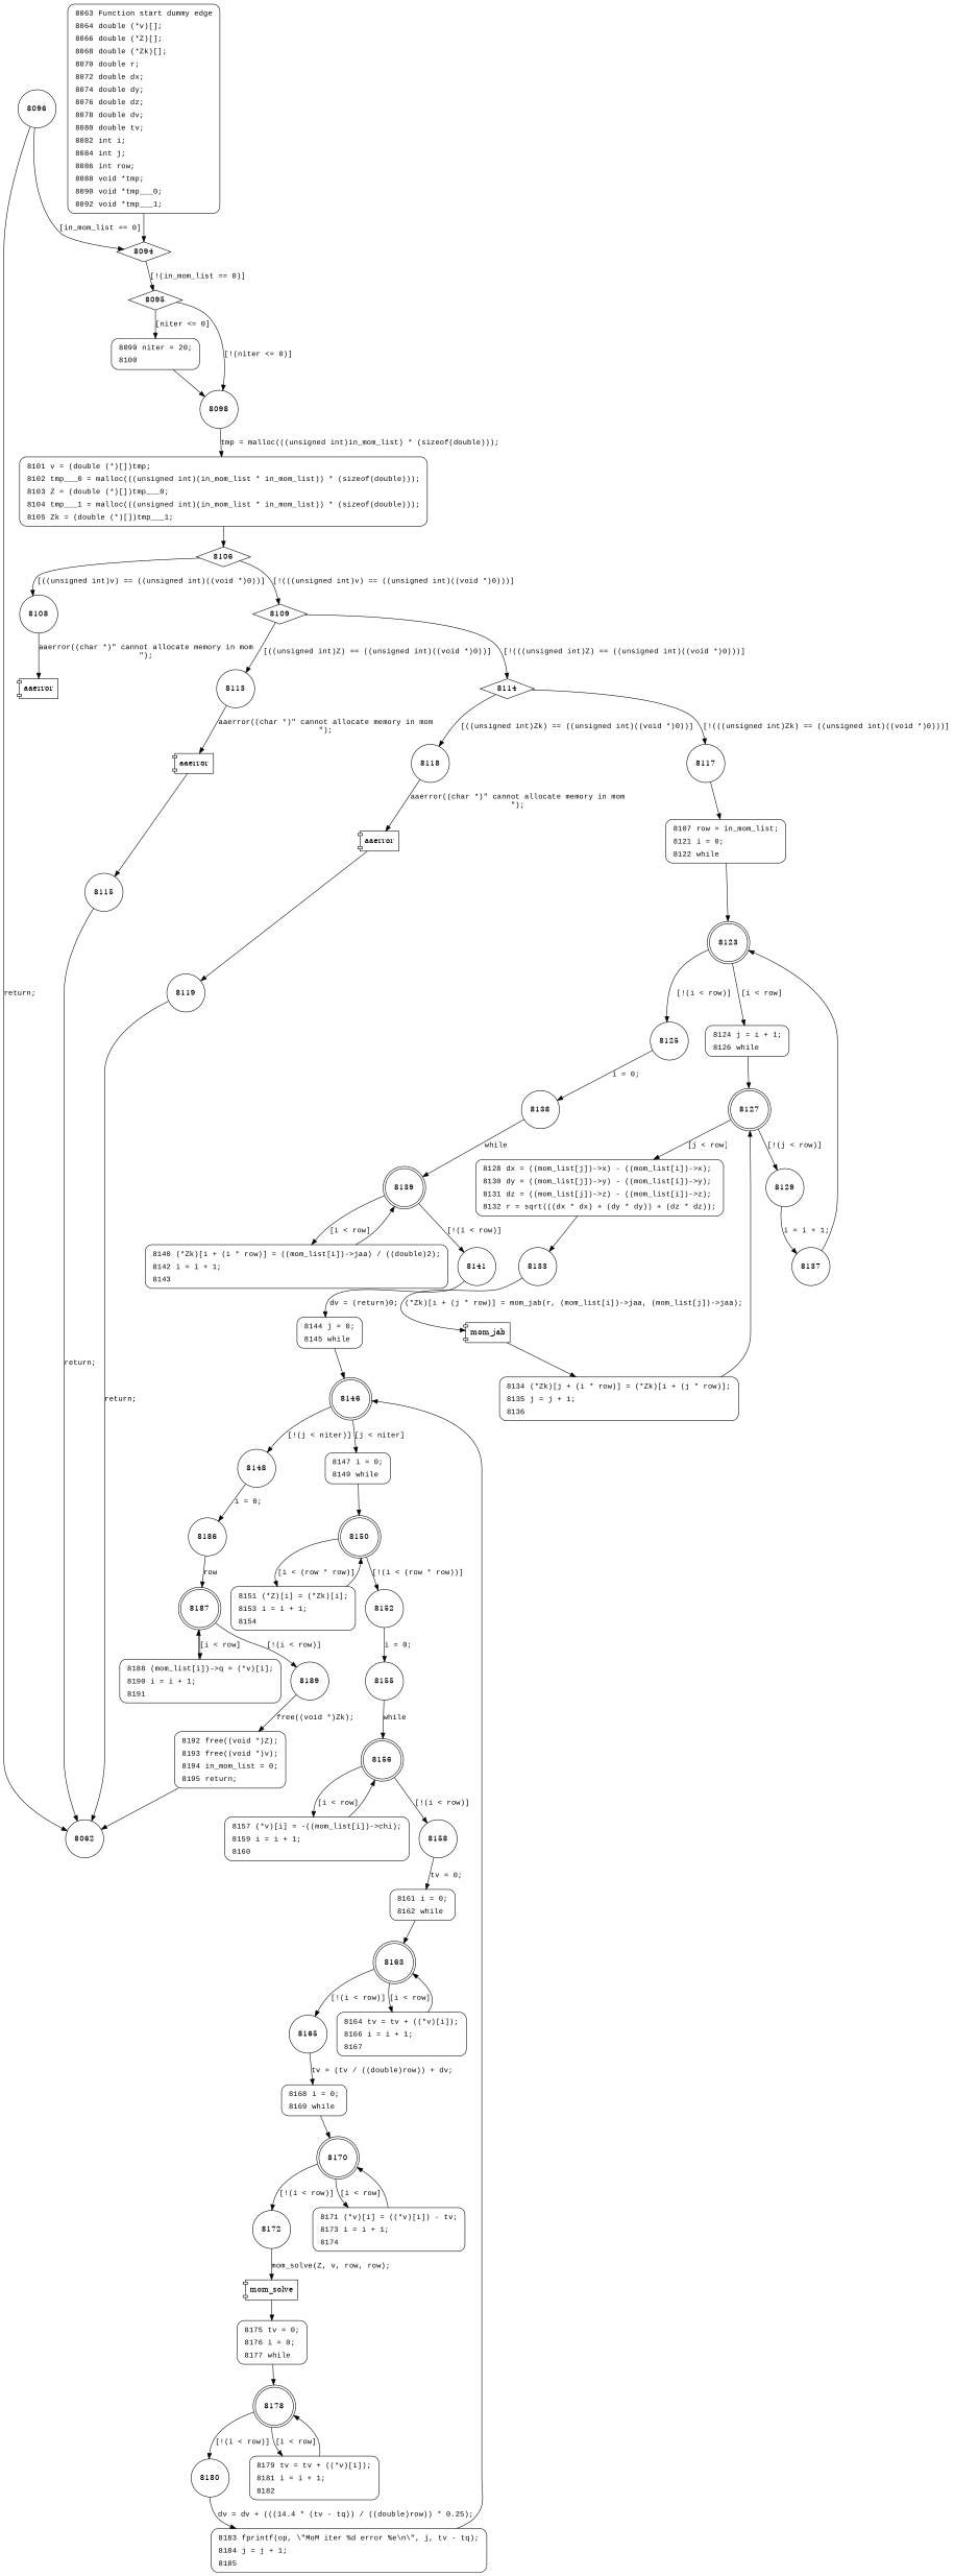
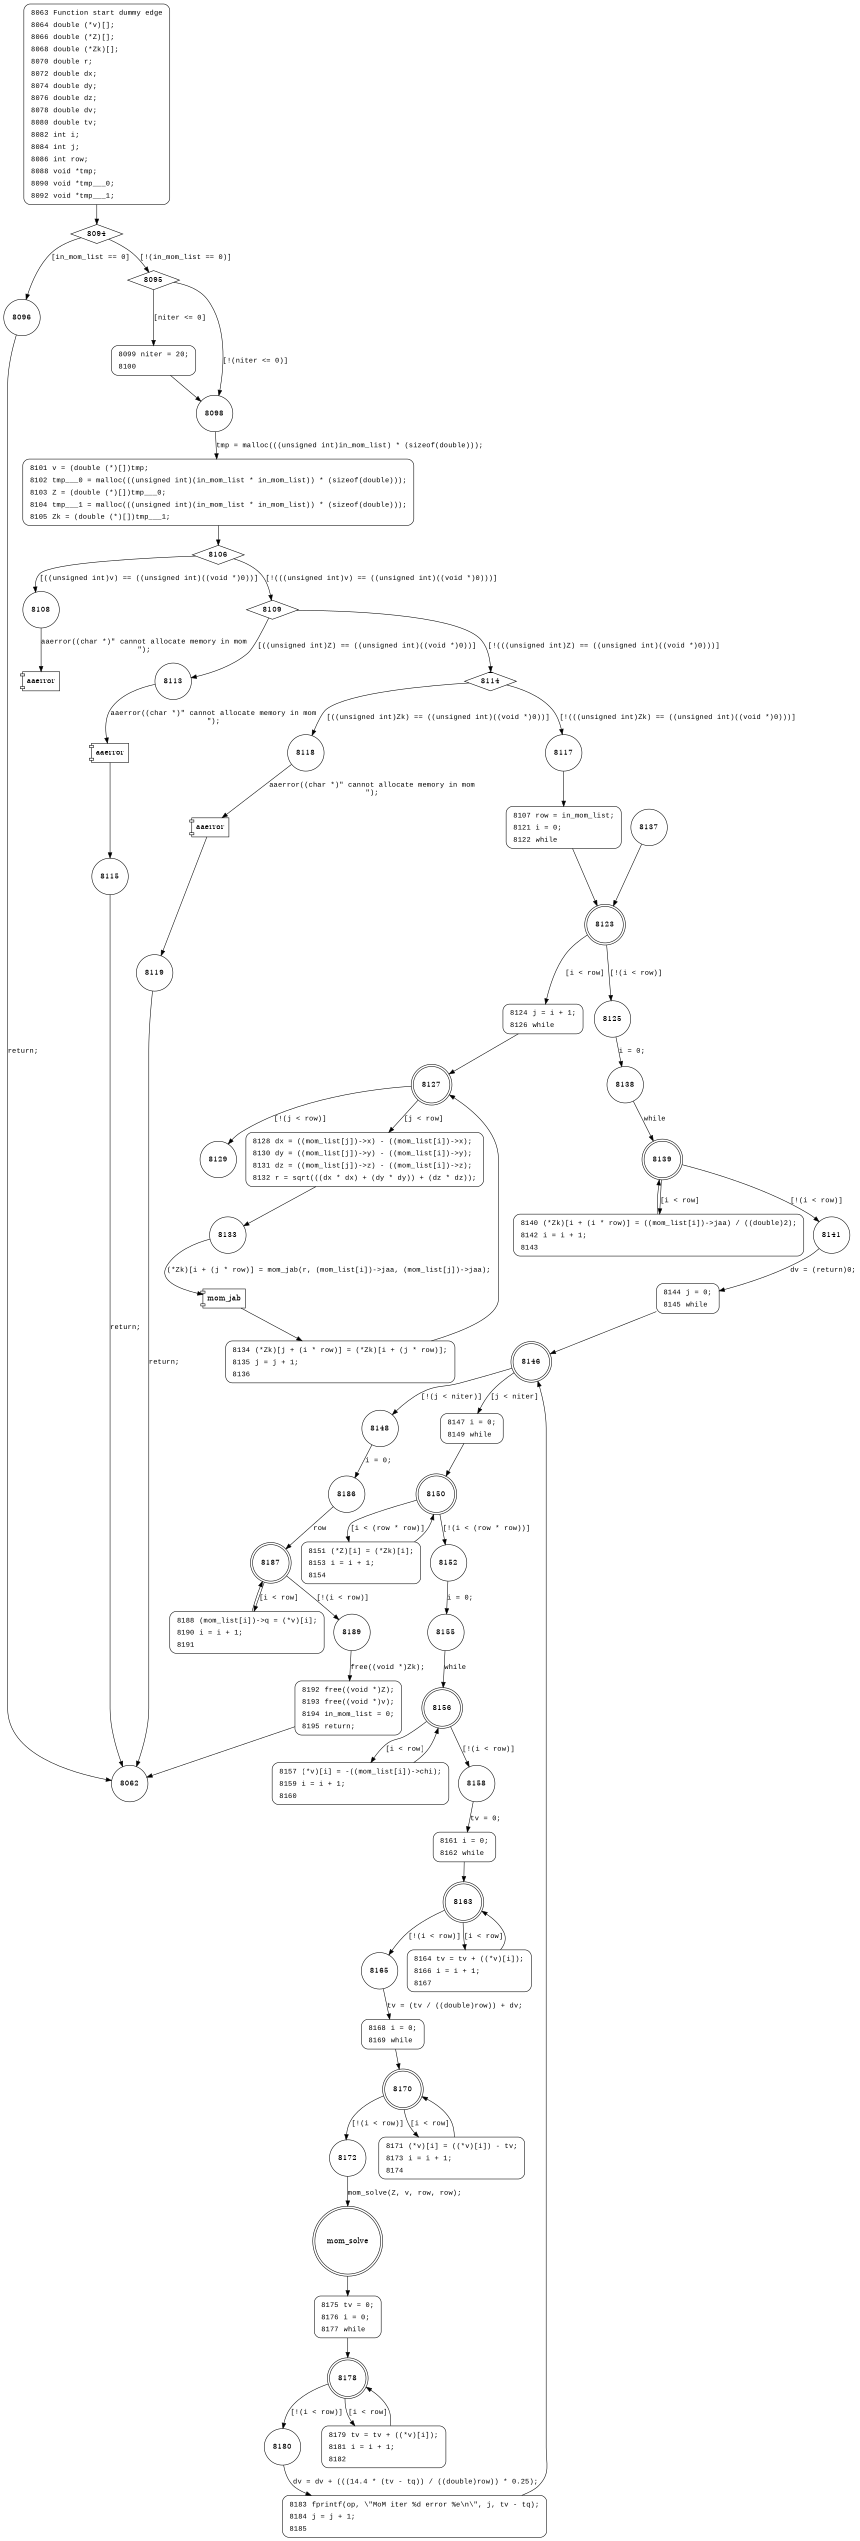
  digraph {
    node [shape=circle]
    edge [fontname="Courier New"]
    8094 [shape=diamond]
    8095 [shape=diamond]
    8096
    8098
    n5 [fillcolor=white fontname="Courier New" label=<<table border="0" cellborder="0" cellpadding="3" bgcolor="white"><tr><td align="right">8099</td><td align="left">niter = 20;</td></tr><tr><td align="right">8100</td><td align="left"></td></tr></table>> penwidth=1 shape=Mrecord style="filled,bold"]
    8062
    n7 [fillcolor=white fontname="Courier New" label=<<table border="0" cellborder="0" cellpadding="3" bgcolor="white"><tr><td align="right">8101</td><td align="left">v = (double (*)[])tmp;</td></tr><tr><td align="right">8102</td><td align="left">tmp___0 = malloc(((unsigned int)(in_mom_list * in_mom_list)) * (sizeof(double)));</td></tr><tr><td align="right">8103</td><td align="left">Z = (double (*)[])tmp___0;</td></tr><tr><td align="right">8104</td><td align="left">tmp___1 = malloc(((unsigned int)(in_mom_list * in_mom_list)) * (sizeof(double)));</td></tr><tr><td align="right">8105</td><td align="left">Zk = (double (*)[])tmp___1;</td></tr></table>> penwidth=1 shape=Mrecord style="filled,bold"]
    8106 [shape=diamond]
    8109 [shape=diamond]
    8108
    8114 [shape=diamond]
    8113
    n13 [label=aaerror shape=component]
    8117
    8118
    n16 [label=aaerror shape=component]
    n17 [fillcolor=white fontname="Courier New" label=<<table border="0" cellborder="0" cellpadding="3" bgcolor="white"><tr><td align="right">8107</td><td align="left">row = in_mom_list;</td></tr><tr><td align="right">8121</td><td align="left">i = 0;</td></tr><tr><td align="right">8122</td><td align="left">while</td></tr></table>> penwidth=1 shape=Mrecord style="filled,bold"]
    n18 [label=aaerror shape=component]
    8115
    8123 [shape=doublecircle]
    8119
    8125
    n23 [fillcolor=white fontname="Courier New" label=<<table border="0" cellborder="0" cellpadding="3" bgcolor="white"><tr><td align="right">8124</td><td align="left">j = i + 1;</td></tr><tr><td align="right">8126</td><td align="left">while</td></tr></table>> penwidth=1 shape=Mrecord style="filled,bold"]
    8138
    8127 [shape=doublecircle]
    8139 [shape=doublecircle]
    8129
    n28 [fillcolor=white fontname="Courier New" label=<<table border="0" cellborder="0" cellpadding="3" bgcolor="white"><tr><td align="right">8128</td><td align="left">dx = ((mom_list[j])-&gt;x) - ((mom_list[i])-&gt;x);</td></tr><tr><td align="right">8130</td><td align="left">dy = ((mom_list[j])-&gt;y) - ((mom_list[i])-&gt;y);</td></tr><tr><td align="right">8131</td><td align="left">dz = ((mom_list[j])-&gt;z) - ((mom_list[i])-&gt;z);</td></tr><tr><td align="right">8132</td><td align="left">r = sqrt(((dx * dx) + (dy * dy)) + (dz * dz));</td></tr></table>> penwidth=1 shape=Mrecord style="filled,bold"]
    8137
    8133
    n31 [label=mom_jab shape=component]
    n32 [fillcolor=white fontname="Courier New" label=<<table border="0" cellborder="0" cellpadding="3" bgcolor="white"><tr><td align="right">8134</td><td align="left">(*Zk)[j + (i * row)] = (*Zk)[i + (j * row)];</td></tr><tr><td align="right">8135</td><td align="left">j = j + 1;</td></tr><tr><td align="right">8136</td><td align="left"></td></tr></table>> penwidth=1 shape=Mrecord style="filled,bold"]
    8141
    n34 [fillcolor=white fontname="Courier New" label=<<table border="0" cellborder="0" cellpadding="3" bgcolor="white"><tr><td align="right">8140</td><td align="left">(*Zk)[i + (i * row)] = ((mom_list[i])-&gt;jaa) / ((double)2);</td></tr><tr><td align="right">8142</td><td align="left">i = i + 1;</td></tr><tr><td align="right">8143</td><td align="left"></td></tr></table>> penwidth=1 shape=Mrecord style="filled,bold"]
    n35 [fillcolor=white fontname="Courier New" label=<<table border="0" cellborder="0" cellpadding="3" bgcolor="white"><tr><td align="right">8144</td><td align="left">j = 0;</td></tr><tr><td align="right">8145</td><td align="left">while</td></tr></table>> penwidth=1 shape=Mrecord style="filled,bold"]
    8146 [shape=doublecircle]
    8148
    n38 [fillcolor=white fontname="Courier New" label=<<table border="0" cellborder="0" cellpadding="3" bgcolor="white"><tr><td align="right">8147</td><td align="left">i = 0;</td></tr><tr><td align="right">8149</td><td align="left">while</td></tr></table>> penwidth=1 shape=Mrecord style="filled,bold"]
    8186
    8150 [shape=doublecircle]
    8187 [shape=doublecircle]
    8152
    n43 [fillcolor=white fontname="Courier New" label=<<table border="0" cellborder="0" cellpadding="3" bgcolor="white"><tr><td align="right">8151</td><td align="left">(*Z)[i] = (*Zk)[i];</td></tr><tr><td align="right">8153</td><td align="left">i = i + 1;</td></tr><tr><td align="right">8154</td><td align="left"></td></tr></table>> penwidth=1 shape=Mrecord style="filled,bold"]
    8155
    8156 [shape=doublecircle]
    8158
    n47 [fillcolor=white fontname="Courier New" label=<<table border="0" cellborder="0" cellpadding="3" bgcolor="white"><tr><td align="right">8157</td><td align="left">(*v)[i] = -((mom_list[i])-&gt;chi);</td></tr><tr><td align="right">8159</td><td align="left">i = i + 1;</td></tr><tr><td align="right">8160</td><td align="left"></td></tr></table>> penwidth=1 shape=Mrecord style="filled,bold"]
    n48 [fillcolor=white fontname="Courier New" label=<<table border="0" cellborder="0" cellpadding="3" bgcolor="white"><tr><td align="right">8161</td><td align="left">i = 0;</td></tr><tr><td align="right">8162</td><td align="left">while</td></tr></table>> penwidth=1 shape=Mrecord style="filled,bold"]
    8163 [shape=doublecircle]
    8165
    n51 [fillcolor=white fontname="Courier New" label=<<table border="0" cellborder="0" cellpadding="3" bgcolor="white"><tr><td align="right">8164</td><td align="left">tv = tv + ((*v)[i]);</td></tr><tr><td align="right">8166</td><td align="left">i = i + 1;</td></tr><tr><td align="right">8167</td><td align="left"></td></tr></table>> penwidth=1 shape=Mrecord style="filled,bold"]
    n52 [fillcolor=white fontname="Courier New" label=<<table border="0" cellborder="0" cellpadding="3" bgcolor="white"><tr><td align="right">8168</td><td align="left">i = 0;</td></tr><tr><td align="right">8169</td><td align="left">while</td></tr></table>> penwidth=1 shape=Mrecord style="filled,bold"]
    8170 [shape=doublecircle]
    8172
    n55 [fillcolor=white fontname="Courier New" label=<<table border="0" cellborder="0" cellpadding="3" bgcolor="white"><tr><td align="right">8171</td><td align="left">(*v)[i] = ((*v)[i]) - tv;</td></tr><tr><td align="right">8173</td><td align="left">i = i + 1;</td></tr><tr><td align="right">8174</td><td align="left"></td></tr></table>> penwidth=1 shape=Mrecord style="filled,bold"]
-   n56 [label=mom_solve shape=component]
+   n56 [label=mom_solve shape=doublecircle]
    n57 [fillcolor=white fontname="Courier New" label=<<table border="0" cellborder="0" cellpadding="3" bgcolor="white"><tr><td align="right">8175</td><td align="left">tv = 0;</td></tr><tr><td align="right">8176</td><td align="left">i = 0;</td></tr><tr><td align="right">8177</td><td align="left">while</td></tr></table>> penwidth=1 shape=Mrecord style="filled,bold"]
    8178 [shape=doublecircle]
    8180
    n60 [fillcolor=white fontname="Courier New" label=<<table border="0" cellborder="0" cellpadding="3" bgcolor="white"><tr><td align="right">8179</td><td align="left">tv = tv + ((*v)[i]);</td></tr><tr><td align="right">8181</td><td align="left">i = i + 1;</td></tr><tr><td align="right">8182</td><td align="left"></td></tr></table>> penwidth=1 shape=Mrecord style="filled,bold"]
    n61 [fillcolor=white fontname="Courier New" label=<<table border="0" cellborder="0" cellpadding="3" bgcolor="white"><tr><td align="right">8183</td><td align="left">fprintf(op, \"MoM iter %d error %e\n\", j, tv - tq);</td></tr><tr><td align="right">8184</td><td align="left">j = j + 1;</td></tr><tr><td align="right">8185</td><td align="left"></td></tr></table>> penwidth=1 shape=Mrecord style="filled,bold"]
    8189
    n63 [fillcolor=white fontname="Courier New" label=<<table border="0" cellborder="0" cellpadding="3" bgcolor="white"><tr><td align="right">8188</td><td align="left">(mom_list[i])-&gt;q = (*v)[i];</td></tr><tr><td align="right">8190</td><td align="left">i = i + 1;</td></tr><tr><td align="right">8191</td><td align="left"></td></tr></table>> penwidth=1 shape=Mrecord style="filled,bold"]
    n64 [fillcolor=white fontname="Courier New" label=<<table border="0" cellborder="0" cellpadding="3" bgcolor="white"><tr><td align="right">8192</td><td align="left">free((void *)Z);</td></tr><tr><td align="right">8193</td><td align="left">free((void *)v);</td></tr><tr><td align="right">8194</td><td align="left">in_mom_list = 0;</td></tr><tr><td align="right">8195</td><td align="left">return;</td></tr></table>> penwidth=1 shape=Mrecord style="filled,bold"]
    n65 [fillcolor=white fontname="Courier New" label=<<table border="0" cellborder="0" cellpadding="3" bgcolor="white"><tr><td align="right">8063</td><td align="left">Function start dummy edge</td></tr><tr><td align="right">8064</td><td align="left">double (*v)[];</td></tr><tr><td align="right">8066</td><td align="left">double (*Z)[];</td></tr><tr><td align="right">8068</td><td align="left">double (*Zk)[];</td></tr><tr><td align="right">8070</td><td align="left">double r;</td></tr><tr><td align="right">8072</td><td align="left">double dx;</td></tr><tr><td align="right">8074</td><td align="left">double dy;</td></tr><tr><td align="right">8076</td><td align="left">double dz;</td></tr><tr><td align="right">8078</td><td align="left">double dv;</td></tr><tr><td align="right">8080</td><td align="left">double tv;</td></tr><tr><td align="right">8082</td><td align="left">int i;</td></tr><tr><td align="right">8084</td><td align="left">int j;</td></tr><tr><td align="right">8086</td><td align="left">int row;</td></tr><tr><td align="right">8088</td><td align="left">void *tmp;</td></tr><tr><td align="right">8090</td><td align="left">void *tmp___0;</td></tr><tr><td align="right">8092</td><td align="left">void *tmp___1;</td></tr></table>> penwidth=1 shape=Mrecord style="filled,bold"]
    8094 -> 8095 [label="[!(in_mom_list == 0)]"]
-   8096 -> 8094 [label="[in_mom_list == 0]"]
+   8094 -> 8096 [label="[in_mom_list == 0]"]
    8095 -> 8098 [label="[!(niter <= 0)]"]
    8095 -> n5 [label="[niter <= 0]"]
    8096 -> 8062 [label="return;"]
    8098 -> n7 [label="tmp = malloc(((unsigned int)in_mom_list) * (sizeof(double)));"]
    n5 -> 8098 [fontname=""]
    n7 -> 8106 [fontname=""]
    8106 -> 8109 [label="[!(((unsigned int)v) == ((unsigned int)((void *)0)))]"]
    8106 -> 8108 [label="[((unsigned int)v) == ((unsigned int)((void *)0))]"]
    8109 -> 8114 [label="[!(((unsigned int)Z) == ((unsigned int)((void *)0)))]"]
    8109 -> 8113 [label="[((unsigned int)Z) == ((unsigned int)((void *)0))]"]
    8108 -> n13 [label="aaerror((char *)\" cannot allocate memory in mom\n\");"]
    8114 -> 8117 [label="[!(((unsigned int)Zk) == ((unsigned int)((void *)0)))]"]
    8114 -> 8118 [label="[((unsigned int)Zk) == ((unsigned int)((void *)0))]"]
    8113 -> n16 [label="aaerror((char *)\" cannot allocate memory in mom\n\");"]
    8117 -> n17
    8118 -> n18 [label="aaerror((char *)\" cannot allocate memory in mom\n\");"]
    n16 -> 8115
    n17 -> 8123 [fontname=""]
    n18 -> 8119
    8115 -> 8062 [label="return;"]
    8123 -> 8125 [label="[!(i < row)]"]
    8123 -> n23 [label="[i < row]"]
    8119 -> 8062 [label="return;"]
    8125 -> 8138 [label="i = 0;"]
    n23 -> 8127 [fontname=""]
    8138 -> 8139 [label=while]
    8127 -> 8129 [label="[!(j < row)]"]
    8127 -> n28 [label="[j < row]"]
    8139 -> 8141 [label="[!(i < row)]"]
    8139 -> n34 [label="[i < row]"]
-   8129 -> 8137 [label="i = i + 1;"]
    n28 -> 8133 [fontname=""]
    8137 -> 8123
    8133 -> n31 [label="(*Zk)[i + (j * row)] = mom_jab(r, (mom_list[i])->jaa, (mom_list[j])->jaa);"]
    n31 -> n32
    n32 -> 8127 [fontname=""]
    8141 -> n35 [label="dv = (return)0;"]
    n34 -> 8139 [fontname=""]
    n35 -> 8146 [fontname=""]
    8146 -> 8148 [label="[!(j < niter)]"]
    8146 -> n38 [label="[j < niter]"]
    8148 -> 8186 [label="i = 0;"]
    n38 -> 8150 [fontname=""]
    8186 -> 8187 [label=row]
    8150 -> 8152 [label="[!(i < (row * row))]"]
    8150 -> n43 [label="[i < (row * row)]"]
    8187 -> 8189 [label="[!(i < row)]"]
    8187 -> n63 [label="[i < row]"]
    8152 -> 8155 [label="i = 0;"]
    n43 -> 8150 [fontname=""]
    8155 -> 8156 [label=while]
    8156 -> 8158 [label="[!(i < row)]"]
    8156 -> n47 [label="[i < row]"]
    8158 -> n48 [label="tv = 0;"]
    n47 -> 8156 [fontname=""]
    n48 -> 8163 [fontname=""]
    8163 -> 8165 [label="[!(i < row)]"]
    8163 -> n51 [label="[i < row]"]
    8165 -> n52 [label="tv = (tv / ((double)row)) + dv;"]
    n51 -> 8163 [fontname=""]
    n52 -> 8170 [fontname=""]
    8170 -> 8172 [label="[!(i < row)]"]
    8170 -> n55 [label="[i < row]"]
    8172 -> n56 [label="mom_solve(Z, v, row, row);"]
    n55 -> 8170 [fontname=""]
    n56 -> n57
    n57 -> 8178 [fontname=""]
    8178 -> 8180 [label="[!(i < row)]"]
    8178 -> n60 [label="[i < row]"]
    8180 -> n61 [label="dv = dv + (((14.4 * (tv - tq)) / ((double)row)) * 0.25);"]
    n60 -> 8178 [fontname=""]
    n61 -> 8146 [fontname=""]
    8189 -> n64 [label="free((void *)Zk);"]
    n63 -> 8187 [fontname=""]
    n64 -> 8062 [fontname=""]
    n65 -> 8094 [fontname=""]
  }
